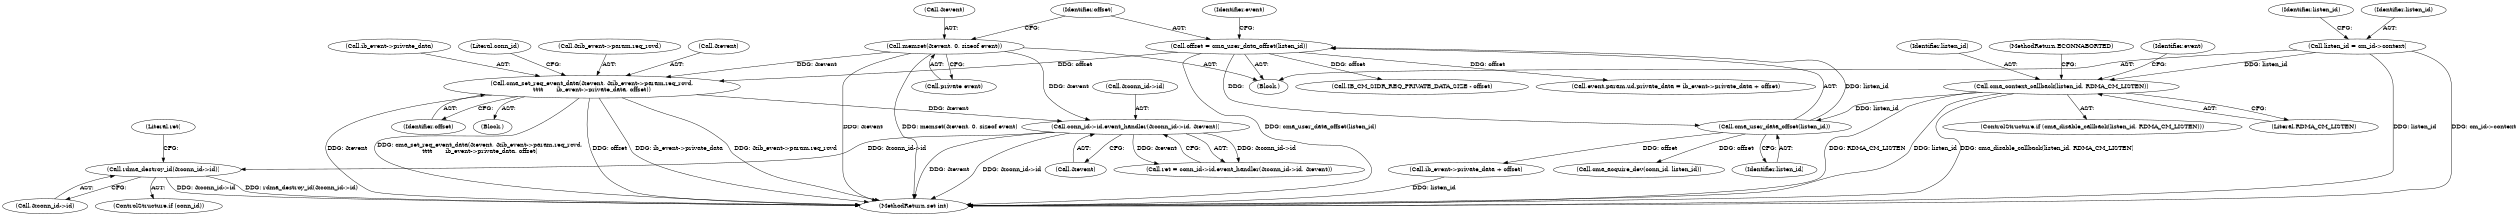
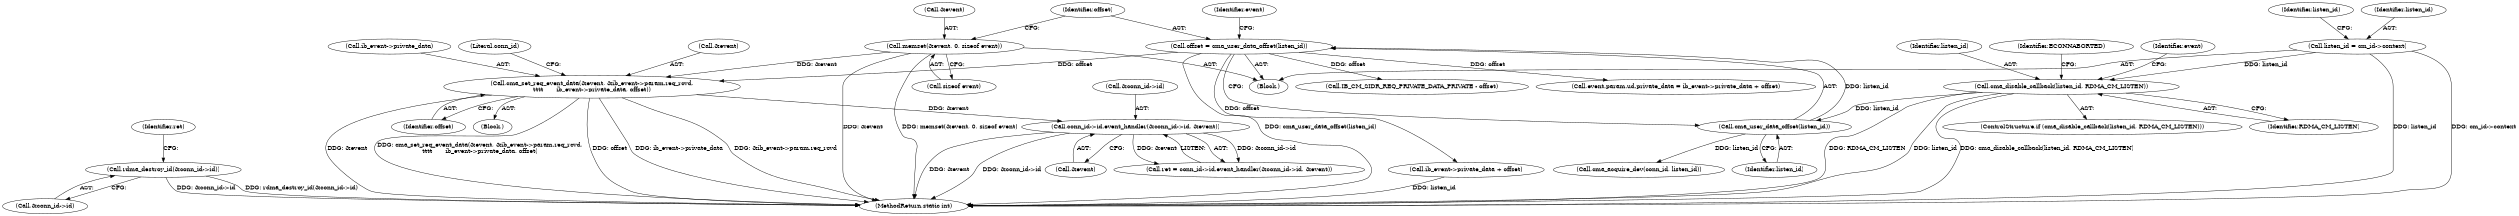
  digraph {
    n1 [label="(Call,rdma_destroy_id(&conn_id->id))"]
    n2 [label="(Call,&conn_id->id)"]
-   n3 [label="(ControlStructure,if (conn_id))"]
-   n4 [label="(MethodReturn,set int)"]
+   n4 [label="(MethodReturn,static int)"]
    n5 [label="(Call,conn_id->id.event_handler(&conn_id->id, &event))"]
    n6 [label="(Call,ret = conn_id->id.event_handler(&conn_id->id, &event))"]
    n7 [label="(Call,&event)"]
    n8 [label="(Call,cma_set_req_event_data(&event, &ib_event->param.req_rcvd,\n\t\t\t\t       ib_event->private_data, offset))"]
    n9 [label="(Identifier,offset)"]
    n10 [label="(Block,)"]
    n11 [label="(Call,memset(&event, 0, sizeof event))"]
    n12 [label="(Block,)"]
-   n13 [label="(Call,private event)"]
+   n13 [label="(Call,sizeof event)"]
    n14 [label="(Call,offset = cma_user_data_offset(listen_id))"]
    n15 [label="(Call,cma_user_data_offset(listen_id))"]
-   n16 [label="(Call,IB_CM_SIDR_REQ_PRIVATE_DATA_SIZE - offset)"]
+   n16 [label="(Call,IB_CM_SIDR_REQ_PRIVATE_DATA_PRIVATE - offset)"]
    n17 [label="(Call,event.param.ud.private_data = ib_event->private_data + offset)"]
    n18 [label="(Call,ib_event->private_data + offset)"]
    n19 [label="(Call,cma_acquire_dev(conn_id, listen_id))"]
    n20 [label="(Identifier,listen_id)"]
-   n21 [label="(Call,cma_context_callback(listen_id, RDMA_CM_LISTEN))"]
-   n22 [label="(Literal,RDMA_CM_LISTEN)"]
+   n21 [label="(Call,cma_disable_callback(listen_id, RDMA_CM_LISTEN))"]
+   n22 [label="(Identifier,RDMA_CM_LISTEN)"]
    n23 [label="(ControlStructure,if (cma_disable_callback(listen_id, RDMA_CM_LISTEN)))"]
    n24 [label="(Call,listen_id = cm_id->context)"]
    n25 [label="(Identifier,event)"]
-   n26 [label="(Literal,ret)"]
+   n26 [label="(Identifier,ret)"]
    n27 [label="(Call,ib_event->private_data)"]
    n28 [label="(Identifier,offset)"]
    n29 [label="(Literal,conn_id)"]
    n30 [label="(Identifier,listen_id)"]
    n31 [label="(Call,&conn_id->id)"]
    n32 [label="(Call,&event)"]
    n33 [label="(Identifier,listen_id)"]
    n34 [label="(Identifier,listen_id)"]
-   n35 [label="(MethodReturn,ECONNABORTED)"]
-   n36 [label="(Call,&ib_event->param.req_rcvd)"]
+   n35 [label="(Identifier,ECONNABORTED)"]
    n37 [label="(Call,&event)"]
    n38 [label="(Identifier,event)"]
    n1 -> n2 [label="CFG: "]
-   n1 -> n3 [label="AST: "]
    n1 -> n4 [label="DDG: &conn_id->id"]
    n1 -> n4 [label="DDG: rdma_destroy_id(&conn_id->id)"]
    n2 -> n1 [label="AST: "]
-   n5 -> n1 [label="DDG: &conn_id->id"]
    n5 -> n4 [label="DDG: &event"]
    n5 -> n4 [label="DDG: &conn_id->id"]
    n5 -> n6 [label="AST: "]
    n5 -> n6 [label="DDG: &conn_id->id"]
    n5 -> n6 [label="DDG: &event"]
    n5 -> n7 [label="CFG: "]
-   n6 -> n5 [label="CFG: "]
+   n6 -> n5 [label="LISTEN: "]
    n7 -> n5 [label="AST: "]
    n8 -> n4 [label="DDG: &ib_event->param.req_rcvd"]
    n8 -> n4 [label="DDG: &event"]
    n8 -> n4 [label="DDG: cma_set_req_event_data(&event, &ib_event->param.req_rcvd,\n\t\t\t\t       ib_event->private_data, offset)"]
    n8 -> n4 [label="DDG: offset"]
    n8 -> n4 [label="DDG: ib_event->private_data"]
    n8 -> n5 [label="DDG: &event"]
    n8 -> n9 [label="CFG: "]
    n8 -> n10 [label="AST: "]
    n9 -> n8 [label="AST: "]
    n11 -> n4 [label="DDG: &event"]
    n11 -> n4 [label="DDG: memset(&event, 0, sizeof event)"]
-   n11 -> n5 [label="DDG: &event"]
    n11 -> n8 [label="DDG: &event"]
    n11 -> n12 [label="AST: "]
    n11 -> n13 [label="CFG: "]
    n13 -> n11 [label="AST: "]
    n14 -> n4 [label="DDG: cma_user_data_offset(listen_id)"]
    n14 -> n8 [label="DDG: offset"]
    n14 -> n12 [label="AST: "]
-   n14 -> n15 [label="DDG: "]
+   n14 -> n15 [label="CFG: "]
    n14 -> n16 [label="DDG: offset"]
    n14 -> n17 [label="DDG: offset"]
-   n15 -> n18 [label="DDG: offset"]
+   n14 -> n18 [label="DDG: offset"]
    n15 -> n14 [label="AST: "]
    n15 -> n14 [label="DDG: listen_id"]
-   n15 -> n19 [label="DDG: offset"]
+   n15 -> n19 [label="DDG: listen_id"]
    n15 -> n20 [label="CFG: "]
    n18 -> n4 [label="DDG: listen_id"]
    n20 -> n15 [label="AST: "]
    n21 -> n4 [label="DDG: cma_disable_callback(listen_id, RDMA_CM_LISTEN)"]
    n21 -> n4 [label="DDG: RDMA_CM_LISTEN"]
    n21 -> n4 [label="DDG: listen_id"]
    n21 -> n15 [label="DDG: listen_id"]
    n21 -> n22 [label="CFG: "]
    n21 -> n23 [label="AST: "]
    n22 -> n21 [label="AST: "]
    n24 -> n4 [label="DDG: cm_id->context"]
    n24 -> n4 [label="DDG: listen_id"]
    n24 -> n12 [label="AST: "]
    n24 -> n21 [label="DDG: listen_id"]
    n25 -> n14 [label="CFG: "]
    n26 -> n1 [label="CFG: "]
    n27 -> n8 [label="AST: "]
    n28 -> n11 [label="CFG: "]
    n28 -> n14 [label="AST: "]
    n29 -> n8 [label="CFG: "]
    n30 -> n24 [label="CFG: "]
    n31 -> n5 [label="AST: "]
    n32 -> n11 [label="AST: "]
    n33 -> n21 [label="AST: "]
    n34 -> n24 [label="AST: "]
    n35 -> n21 [label="CFG: "]
-   n36 -> n8 [label="AST: "]
    n37 -> n8 [label="AST: "]
    n38 -> n21 [label="CFG: "]
  }
